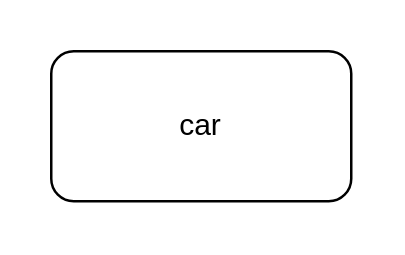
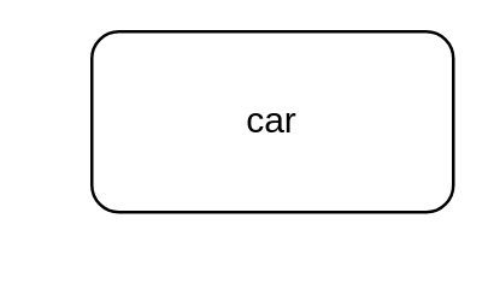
  <mxCell id="0" />
  <mxCell id="1" parent="0" />
- <mxCell id="2" value="car" style="rounded=1;whiteSpace=wrap;html=1;" vertex="1" parent="1"><mxGeometry x="20" y="20" width="120" height="60" as="geometry" /></mxCell>
+ <mxCell id="2" value="car" style="rounded=1;whiteSpace=wrap;html=1;" vertex="1" parent="1"><mxGeometry x="30" y="10" width="120" height="60" as="geometry" /></mxCell>
